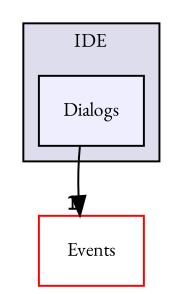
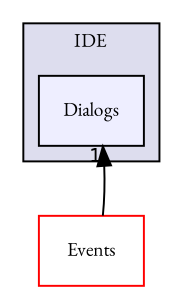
  digraph {
    compound=true
    fontname="EB Garamond"
    node [fontname="EB Garamond" fontsize=10 shape=box style=filled]
    n1 [fillcolor="#eeeeff" label=Dialogs pencolor=black]
    n2 [color=red fillcolor=white label=Events]
    subgraph cluster_1 {
      bgcolor="#ddddee"
      fontsize=10
      label=IDE
      pencolor=black
      n1
    }
-   n1 -> n2 [headlabel=1 labeldistance=1.5 labelfontname=Helvetica labelfontsize=10 fontname="EB Garamond"]
+   n2 -> n1 [headlabel=1 labeldistance=1.5 labelfontname=Helvetica labelfontsize=10 fontname="EB Garamond"]
  }
